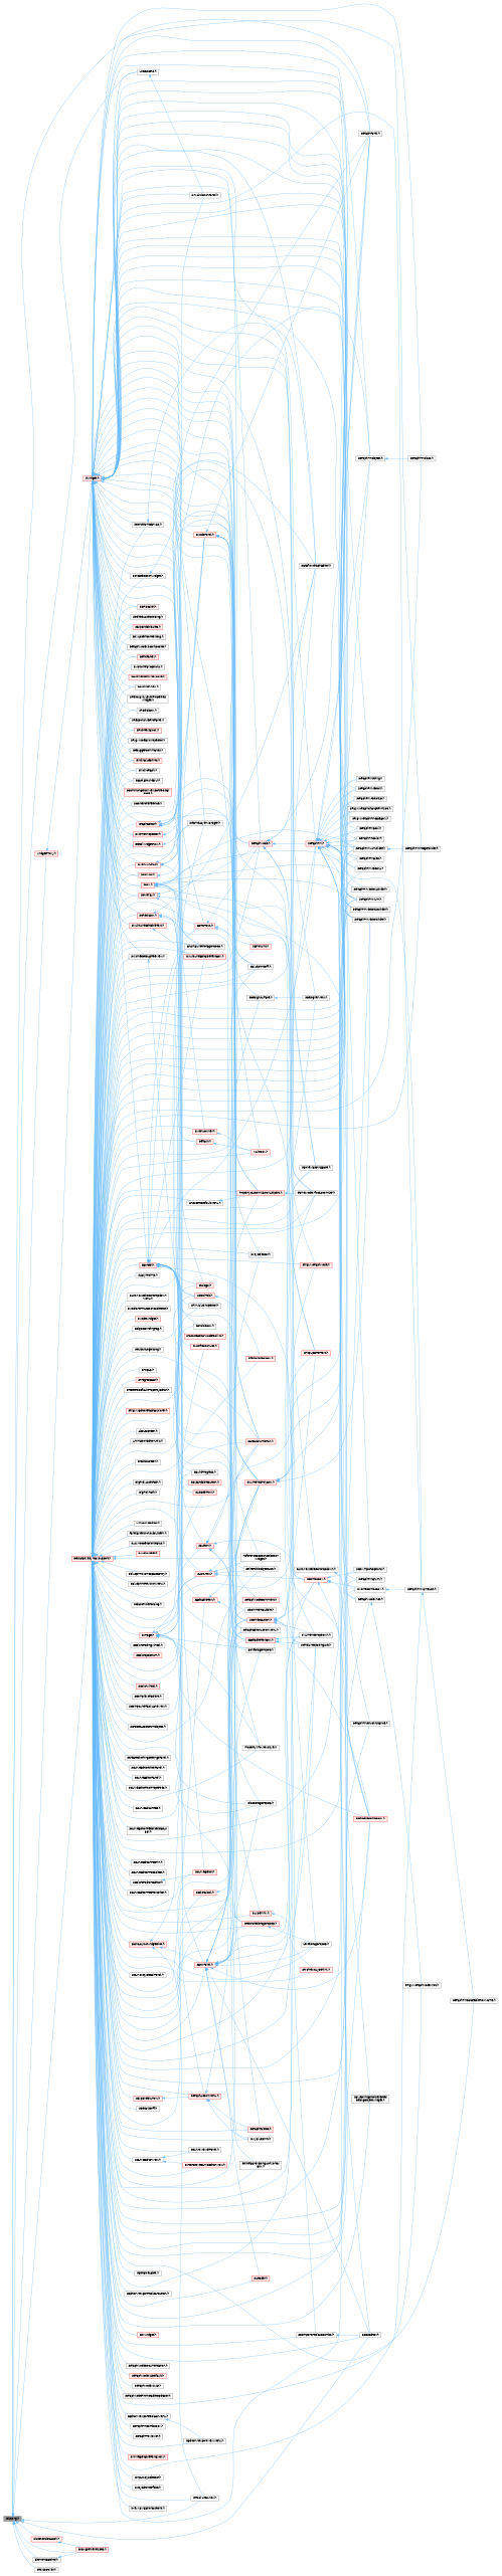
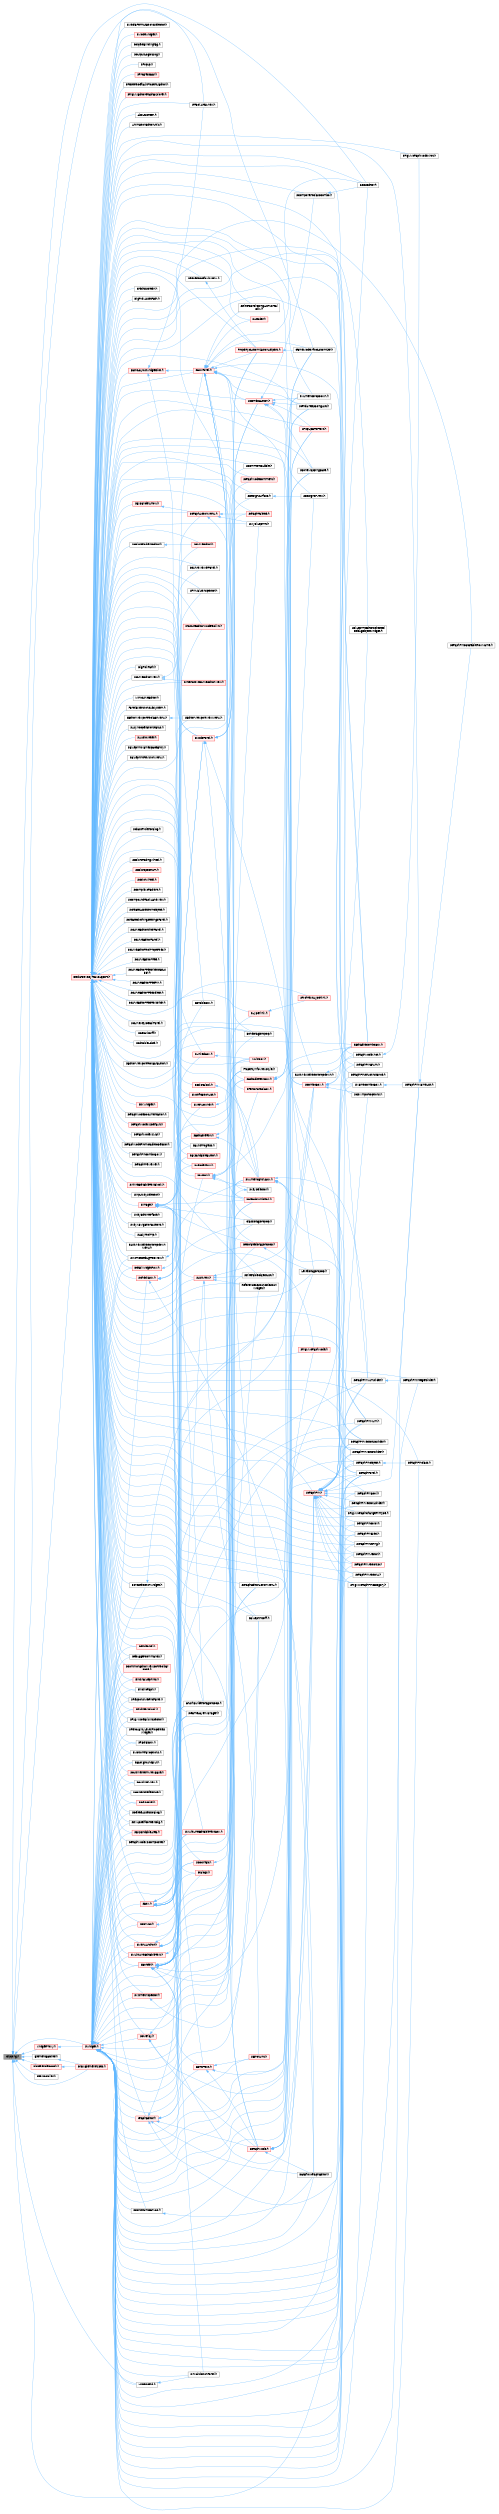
  digraph {
    rankdir=LR
    node [color=grey40 fillcolor=white fontname=Helvetica fontsize=10 shape=box style=filled]
    edge [color=steelblue1 dir=back fontname=Helvetica fontsize=10 labelfontname=Helvetica labelfontsize=10 style=solid]
    n1 [color=gray40 fillcolor=grey60 fontcolor=black height=0.2 label="Clipping.h" width=0.4]
    n2 [color=red fillcolor="#FFF0F0" height=0.2 label="DeclarativeSyntaxSupport.h" width=0.4]
    n3 [height=0.2 label="SSCSEditor.h" width=0.4]
    n4 [height=0.2 label="SGraphPanel.h" width=0.4]
    n5 [height=0.2 label="STrackAreaView.h" width=0.4]
    n6 [color=red fillcolor="#FFF0F0" height=0.2 label="DrawElementTypes.h" width=0.4]
    n7 [height=0.2 label="ElementBatcher.h" width=0.4]
    n8 [height=0.2 label="HittestGrid.h" width=0.4]
    n9 [height=0.2 label="STextScroller.h" width=0.4]
    n10 [color=red fillcolor="#FFF0F0" height=0.2 label="SWidget.h" width=0.4]
    n11 [color=red fillcolor="#FFF0F0" height=0.2 label="SlateRenderBatch.h" width=0.4]
    n12 [color=red fillcolor="#FFF0F0" height=0.2 label="WidgetProxy.h" width=0.4]
    n13 [height=0.2 label="AboutScreen.h" width=0.4]
    n14 [height=0.2 label="AnimationEditorUtils.h" width=0.4]
    n15 [color=red fillcolor="#FFF0F0" height=0.2 label="BasicLayoutWidgetSlot.h" width=0.4]
    n16 [color=red fillcolor="#FFF0F0" height=0.2 label="SBoxPanel.h" width=0.4]
    n17 [height=0.2 label="BoneDragDropOp.h" width=0.4]
    n18 [height=0.2 label="ClassDragDropOp.h" width=0.4]
    n19 [color=red fillcolor="#FFF0F0" height=0.2 label="DecoratedDragDropOp.h" width=0.4]
    n20 [height=0.2 label="LevelDragDropOp.h" width=0.4]
    n21 [height=0.2 label="GameModeInfoCustomizer.h" width=0.4]
    n22 [color=red fillcolor="#FFF0F0" height=0.2 label="PropertyCustomizationHelpers.h" width=0.4]
    n23 [color=red fillcolor="#FFF0F0" height=0.2 label="SBreadcrumbTrail.h" width=0.4]
    n24 [color=red fillcolor="#FFF0F0" height=0.2 label="SComboButton.h" width=0.4]
    n25 [height=0.2 label="SBoneMappingBase.h" width=0.4]
    n26 [color=red fillcolor="#FFF0F0" height=0.2 label="SComboBox.h" width=0.4]
    n27 [height=0.2 label="SBlueprintEditorSelected\lDebugObjectWidget.h" width=0.4]
    n28 [height=0.2 label="SCSVImportOptions.h" width=0.4]
    n29 [color=red fillcolor="#FFF0F0" height=0.2 label="SEditableComboBox.h" width=0.4]
    n30 [height=0.2 label="SNameComboBox.h" width=0.4]
    n31 [height=0.2 label="SGraphPinNameList.h" width=0.4]
    n32 [height=0.2 label="SGraphPinDataTableRowName.h" width=0.4]
    n33 [height=0.2 label="SComponentClassCombo.h" width=0.4]
    n34 [height=0.2 label="SGridLineSpacingList.h" width=0.4]
    n35 [height=0.2 label="SNumericDropDown.h" width=0.4]
    n36 [color=red fillcolor="#FFF0F0" height=0.2 label="SPopUpErrorText.h" width=0.4]
    n37 [height=0.2 label="SFilterBarClippingHorizontal\lBox.h" width=0.4]
    n38 [color=red fillcolor="#FFF0F0" height=0.2 label="SHeader.h" width=0.4]
    n39 [color=red fillcolor="#FFF0F0" height=0.2 label="SNumericEntryBox.h" width=0.4]
    n40 [height=0.2 label="SGraphPinNum.h" width=0.4]
    n41 [height=0.2 label="SGraphPinNumSlider.h" width=0.4]
    n42 [height=0.2 label="SGraphPinIntegerSlider.h" width=0.4]
    n43 [height=0.2 label="SGraphPinVector2DSlider.h" width=0.4]
    n44 [height=0.2 label="SGraphPinVectorSlider.h" width=0.4]
    n45 [color=red fillcolor="#FFF0F0" height=0.2 label="SNodePanel.h" width=0.4]
    n46 [height=0.2 label="SCommentBubble.h" width=0.4]
    n47 [height=0.2 label="SDesignSurface.h" width=0.4]
    n48 [height=0.2 label="SDesignerView.h" width=0.4]
    n49 [color=red fillcolor="#FFF0F0" height=0.2 label="SGraphNode.h" width=0.4]
    n50 [height=0.2 label="DataflowGraphEditor.h" width=0.4]
    n51 [height=0.2 label="SListViewSelectorDropdown.h" width=0.4]
    n52 [height=0.2 label="SGraphNodeKnot.h" width=0.4]
    n53 [height=0.2 label="SRigVMGraphNodeKnot.h" width=0.4]
    n54 [color=red fillcolor="#FFF0F0" height=0.2 label="SGraphPin.h" width=0.4]
    n55 [height=0.2 label="SGraphPinBool.h" width=0.4]
    n56 [height=0.2 label="SGraphPinColor.h" width=0.4]
    n57 [height=0.2 label="SGraphPinEnum.h" width=0.4]
    n58 [height=0.2 label="SGraphPinExec.h" width=0.4]
    n59 [height=0.2 label="SGraphPinObject.h" width=0.4]
    n60 [height=0.2 label="SGraphPinClass.h" width=0.4]
    n61 [height=0.2 label="SGraphPinString.h" width=0.4]
    n62 [height=0.2 label="SGraphPinStructInstance.h" width=0.4]
    n63 [height=0.2 label="SGraphPinVector.h" width=0.4]
-   n64 [height=0.2 label="SGraphPinVector2D.h" width=0.4]
+   n64 [color=red height=0.2 label="SGraphPinVector2D.h" width=0.4]
    n65 [height=0.2 label="SGraphPinVector4.h" width=0.4]
    n66 [height=0.2 label="SGraphPinVector4Slider.h" width=0.4]
    n67 [height=0.2 label="SRigVMGraphChangePinType.h" width=0.4]
    n68 [height=0.2 label="SRigVMGraphPinCategory.h" width=0.4]
    n69 [color=red fillcolor="#FFF0F0" height=0.2 label="SRigVMGraphNode.h" width=0.4]
    n70 [color=red fillcolor="#FFF0F0" height=0.2 label="SGraphNodeComment.h" width=0.4]
    n71 [height=0.2 label="BoneSelectionWidget.h" width=0.4]
    n72 [height=0.2 label="BrushBuilderDragDropOp.h" width=0.4]
    n73 [height=0.2 label="CreditsScreen.h" width=0.4]
    n74 [height=0.2 label="DebuggerCommands.h" width=0.4]
    n75 [color=red fillcolor="#FFF0F0" height=0.2 label="DetailWidgetRow.h" width=0.4]
    n76 [color=red fillcolor="#FFF0F0" height=0.2 label="Dialogs.h" width=0.4]
    n77 [height=0.2 label="DlgPickAssetPath.h" width=0.4]
    n78 [height=0.2 label="DlgPickPath.h" width=0.4]
    n79 [color=red fillcolor="#FFF0F0" height=0.2 label="FindInBlueprints.h" width=0.4]
    n80 [height=0.2 label="FindInGraph.h" width=0.4]
    n81 [color=red fillcolor="#FFF0F0" height=0.2 label="FractureEditorModeToolkit.h" width=0.4]
    n82 [color=red fillcolor="#FFF0F0" height=0.2 label="GraphEditor.h" width=0.4]
    n83 [height=0.2 label="SBlueprintDiff.h" width=0.4]
    n84 [height=0.2 label="SGraphEditorActionMenu.h" width=0.4]
    n85 [height=0.2 label="MiniCurveEditor.h" width=0.4]
    n86 [color=red fillcolor="#FFF0F0" height=0.2 label="MultiBox.h" width=0.4]
    n87 [height=0.2 label="PanelExtensionSubsystem.h" width=0.4]
    n88 [height=0.2 label="PropertyInfoViewStyle.h" width=0.4]
    n89 [height=0.2 label="ReferenceSectionSelection\lWidget.h" width=0.4]
    n90 [height=0.2 label="SAsyncOperationStatus.h" width=0.4]
    n91 [color=red fillcolor="#FFF0F0" height=0.2 label="SAudioMeter.h" width=0.4]
    n92 [height=0.2 label="SBackgroundBlur.h" width=0.4]
    n93 [height=0.2 label="SBlueprintNamespaceEntry.h" width=0.4]
    n94 [height=0.2 label="SBlueprintRevisionMenu.h" width=0.4]
    n95 [color=red fillcolor="#FFF0F0" height=0.2 label="SBorder.h" width=0.4]
    n96 [height=0.2 label="SBuildProgress.h" width=0.4]
    n97 [color=red fillcolor="#FFF0F0" height=0.2 label="SButton.h" width=0.4]
    n98 [color=red fillcolor="#FFF0F0" height=0.2 label="SHyperlink.h" width=0.4]
    n99 [color=red fillcolor="#FFF0F0" height=0.2 label="SRichTextHyperlink.h" width=0.4]
    n100 [height=0.2 label="SKeySelector.h" width=0.4]
    n101 [color=red fillcolor="#FFF0F0" height=0.2 label="SDockTab.h" width=0.4]
    n102 [color=red fillcolor="#FFF0F0" height=0.2 label="SPersonaToolBox.h" width=0.4]
    n103 [color=red fillcolor="#FFF0F0" height=0.2 label="SEditableTextBox.h" width=0.4]
    n104 [color=red fillcolor="#FFF0F0" height=0.2 label="SErrorText.h" width=0.4]
    n105 [color=red fillcolor="#FFF0F0" height=0.2 label="SErrorHint.h" width=0.4]
    n106 [color=red fillcolor="#FFF0F0" height=0.2 label="SExpandableButton.h" width=0.4]
    n107 [color=red fillcolor="#FFF0F0" height=0.2 label="SHeaderRow.h" width=0.4]
    n108 [color=red fillcolor="#FFF0F0" height=0.2 label="SMultiLineEditableTextBox.h" width=0.4]
    n109 [color=red fillcolor="#FFF0F0" height=0.2 label="SBox.h" width=0.4]
    n110 [height=0.2 label="SEnableBox.h" width=0.4]
    n111 [height=0.2 label="SGameLayerManager.h" width=0.4]
-   n112 [color=red fillcolor="#FFF0F0" height=0.2 label="Default.h" width=0.4]
+   n112 [color=red fillcolor="#FFF0F0" height=0.2 label="SLinkedBox.h" width=0.4]
    n113 [color=red fillcolor="#FFF0F0" height=0.2 label="SCanvas.h" width=0.4]
    n114 [color=red fillcolor="#FFF0F0" height=0.2 label="SCheckBox.h" width=0.4]
    n115 [color=red fillcolor="#FFF0F0" height=0.2 label="SNotificationList.h" width=0.4]
    n116 [height=0.2 label="SClassPickerDialog.h" width=0.4]
    n117 [color=red fillcolor="#FFF0F0" height=0.2 label="SColorBlock.h" width=0.4]
    n118 [height=0.2 label="SColorGradientEditor.h" width=0.4]
    n119 [color=red fillcolor="#FFF0F0" height=0.2 label="SCurveEditor.h" width=0.4]
    n120 [height=0.2 label="SColorGradingWheel.h" width=0.4]
    n121 [color=red fillcolor="#FFF0F0" height=0.2 label="SColorSpectrum.h" width=0.4]
    n122 [color=red fillcolor="#FFF0F0" height=0.2 label="SColorWheel.h" width=0.4]
    n123 [color=red fillcolor="#FFF0F0" height=0.2 label="SCommonEditorViewportToolbar\lBase.h" width=0.4]
    n124 [height=0.2 label="SComplexGradient.h" width=0.4]
    n125 [height=0.2 label="SCompoundTrackLaneView.h" width=0.4]
    n126 [height=0.2 label="SConstraintCanvas.h" width=0.4]
    n127 [height=0.2 label="SContentReference.h" width=0.4]
    n128 [height=0.2 label="SCreateAssetFromObject.h" width=0.4]
    n129 [height=0.2 label="SCreateClothingSettingsPanel.h" width=0.4]
    n130 [height=0.2 label="SCurveEditorFilterPanel.h" width=0.4]
    n131 [height=0.2 label="SCurveEditorPanel.h" width=0.4]
    n132 [height=0.2 label="SCurveEditorToolProperties.h" width=0.4]
    n133 [height=0.2 label="SCurveEditorTree.h" width=0.4]
    n134 [height=0.2 label="SCurveEditorTreeFilterStatus\lBar.h" width=0.4]
    n135 [height=0.2 label="SCurveEditorTreePin.h" width=0.4]
    n136 [height=0.2 label="SCurveEditorTreeSelect.h" width=0.4]
    n137 [height=0.2 label="SCurveEditorTreeTextFilter.h" width=0.4]
    n138 [height=0.2 label="SCurveEditorView.h" width=0.4]
    n139 [height=0.2 label="SCurveViewerPanel.h" width=0.4]
    n140 [color=red fillcolor="#FFF0F0" height=0.2 label="SInteractiveCurveEditorView.h" width=0.4]
    n141 [height=0.2 label="SCurveKeyDetailPanel.h" width=0.4]
-   n142 [fillcolor="#FFF0F0" height=0.2 label="SDPIScaler.h" width=0.4]
+   n142 [color=red fillcolor="#FFF0F0" height=0.2 label="SDPIScaler.h" width=0.4]
    n143 [height=0.2 label="SDeleteAssetsDialog.h" width=0.4]
    n144 [height=0.2 label="SDetailsDiff.h" width=0.4]
    n145 [height=0.2 label="SEditableLabel.h" width=0.4]
    n146 [color=red fillcolor="#FFF0F0" height=0.2 label="SEditableText.h" width=0.4]
    n147 [height=0.2 label="SEditorViewportToolBarButton.h" width=0.4]
    n148 [height=0.2 label="SEditorViewportToolBarMenu.h" width=0.4]
    n149 [height=0.2 label="SEditorViewportViewMenu.h" width=0.4]
    n150 [color=red fillcolor="#FFF0F0" height=0.2 label="SExpandableArea.h" width=0.4]
    n151 [color=red fillcolor="#FFF0F0" height=0.2 label="SExpanderArrow.h" width=0.4]
    n152 [color=red fillcolor="#FFF0F0" height=0.2 label="SGraphActionMenu.h" width=0.4]
    n153 [color=red fillcolor="#FFF0F0" height=0.2 label="SGraphPalette.h" width=0.4]
    n154 [height=0.2 label="SMyBlueprint.h" width=0.4]
    n155 [height=0.2 label="SFilterableObjectList.h" width=0.4]
    n156 [height=0.2 label="SFixupSelfContextDlg.h" width=0.4]
    n157 [color=red fillcolor="#FFF0F0" height=0.2 label="SFxWidget.h" width=0.4]
    n158 [height=0.2 label="SGraphNodeDocumentation.h" width=0.4]
    n159 [height=0.2 label="SGraphNodeK2Composite.h" width=0.4]
    n160 [color=red fillcolor="#FFF0F0" height=0.2 label="SGraphNodeK2Default.h" width=0.4]
    n161 [height=0.2 label="SGraphNodeK2Var.h" width=0.4]
    n162 [height=0.2 label="SGraphNodePromotableOperator.h" width=0.4]
    n163 [height=0.2 label="SGraphPinComboBox.h" width=0.4]
    n164 [height=0.2 label="SGraphPreviewer.h" width=0.4]
    n165 [color=red fillcolor="#FFF0F0" height=0.2 label="SGridPanel.h" width=0.4]
    n166 [color=red fillcolor="#FFF0F0" height=0.2 label="SImage.h" width=0.4]
    n167 [color=red fillcolor="#FFF0F0" height=0.2 label="SListView.h" width=0.4]
    n168 [color=red fillcolor="#FFF0F0" height=0.2 label="SInlineEditableTextBlock.h" width=0.4]
    n169 [height=0.2 label="SInputKeySelector.h" width=0.4]
    n170 [height=0.2 label="SInvalidationPanel.h" width=0.4]
    n171 [height=0.2 label="SKeyEditInterface.h" width=0.4]
    n172 [height=0.2 label="SKeyNavigationButtons.h" width=0.4]
    n173 [height=0.2 label="SKismetDebugTreeView.h" width=0.4]
    n174 [height=0.2 label="SPinValueInspector.h" width=0.4]
    n175 [color=red fillcolor="#FFF0F0" height=0.2 label="SKismetInspector.h" width=0.4]
    n176 [height=0.2 label="SLazyToolTip.h" width=0.4]
    n177 [height=0.2 label="SListViewSelectorDropdown\lMenu.h" width=0.4]
    n178 [height=0.2 label="SMediaPermutationsSelector.h" width=0.4]
    n179 [color=red fillcolor="#FFF0F0" height=0.2 label="SMenuAnchor.h" width=0.4]
    n180 [color=red fillcolor="#FFF0F0" height=0.2 label="SMenuOwner.h" width=0.4]
    n181 [color=red fillcolor="#FFF0F0" height=0.2 label="SModeWidget.h" width=0.4]
    n182 [height=0.2 label="SMotionTrailOptions.h" width=0.4]
    n183 [color=red fillcolor="#FFF0F0" height=0.2 label="SMultiLineEditableText.h" width=0.4]
    n184 [height=0.2 label="SObjectBindingTag.h" width=0.4]
    n185 [color=red fillcolor="#FFF0F0" height=0.2 label="SOutlinerItemViewBase.h" width=0.4]
    n186 [height=0.2 label="SOutlinerView.h" width=0.4]
    n187 [height=0.2 label="SOutputLogDialog.h" width=0.4]
    n188 [color=red fillcolor="#FFF0F0" height=0.2 label="SOverlay.h" width=0.4]
    n189 [height=0.2 label="SPerQualityLevelProperties\lWidget.h" width=0.4]
    n190 [height=0.2 label="SPopup.h" width=0.4]
    n191 [color=red fillcolor="#FFF0F0" height=0.2 label="SProgressBar.h" width=0.4]
    n192 [height=0.2 label="SRadialBox.h" width=0.4]
    n193 [height=0.2 label="SResetToDefaultMenu.h" width=0.4]
    n194 [height=0.2 label="SResetToDefaultPropertyEditor.h" width=0.4]
    n195 [height=0.2 label="SResponsiveGridPanel.h" width=0.4]
    n196 [color=red fillcolor="#FFF0F0" height=0.2 label="SRichTextBlock.h" width=0.4]
    n197 [height=0.2 label="SRigVMDetailsInspector.h" width=0.4]
    n198 [color=red fillcolor="#FFF0F0" height=0.2 label="SRigVMEditorGraphExplorer.h" width=0.4]
    n1 -> n2
    n1 -> n3
    n1 -> n4
    n1 -> n5
    n1 -> n6
    n1 -> n7
    n1 -> n8
    n1 -> n9
    n1 -> n10
    n1 -> n11
    n1 -> n12
    n2 -> n3
    n2 -> n4
    n2 -> n5
    n2 -> n13
    n2 -> n14
    n2 -> n15
    n2 -> n16
    n2 -> n17
    n2 -> n18
    n2 -> n19
    n2 -> n20
    n2 -> n21
    n2 -> n22
    n2 -> n23
    n2 -> n24
    n2 -> n25
    n2 -> n26
    n2 -> n27
    n2 -> n28
    n2 -> n29
    n2 -> n30
    n2 -> n31
    n2 -> n32
    n2 -> n33
    n2 -> n34
    n2 -> n35
    n2 -> n36
    n2 -> n37
    n2 -> n38
    n2 -> n39
    n2 -> n40
    n2 -> n41
    n2 -> n42
    n2 -> n43
    n2 -> n44
    n2 -> n45
    n2 -> n46
    n2 -> n47
    n2 -> n48
    n2 -> n49
    n2 -> n50
    n2 -> n51
    n2 -> n52
    n2 -> n53
    n2 -> n54
    n2 -> n55
    n2 -> n56
    n2 -> n57
    n2 -> n58
    n2 -> n59
    n2 -> n60
    n2 -> n61
    n2 -> n62
    n2 -> n63
    n2 -> n64
    n2 -> n65
    n2 -> n66
    n2 -> n67
    n2 -> n68
    n2 -> n69
    n2 -> n70
    n2 -> n71
    n2 -> n72
    n2 -> n73
    n2 -> n74
    n2 -> n75
    n2 -> n76
    n2 -> n77
    n2 -> n78
    n2 -> n79
    n2 -> n80
    n2 -> n81
    n2 -> n82
    n2 -> n83
    n2 -> n84
    n2 -> n85
    n2 -> n86
    n2 -> n87
    n2 -> n88
    n2 -> n89
    n2 -> n90
    n2 -> n91
    n2 -> n92
    n2 -> n93
    n2 -> n94
    n2 -> n95
    n2 -> n96
    n2 -> n97
    n2 -> n98
    n2 -> n99
-   n2 -> n100
+   n100 -> n2
    n2 -> n101
    n2 -> n102
    n2 -> n103
    n2 -> n104
    n2 -> n105
    n2 -> n106
    n2 -> n107
    n2 -> n108
    n2 -> n109
    n2 -> n110
    n2 -> n111
    n2 -> n112
    n2 -> n113
    n2 -> n114
    n2 -> n115
    n2 -> n116
    n2 -> n117
    n2 -> n118
    n2 -> n119
    n2 -> n120
    n2 -> n121
    n2 -> n122
    n2 -> n123
    n2 -> n124
    n2 -> n125
    n2 -> n126
    n2 -> n127
    n2 -> n128
    n2 -> n129
    n2 -> n130
    n2 -> n131
    n2 -> n132
    n2 -> n133
    n2 -> n134
    n2 -> n135
    n2 -> n136
    n2 -> n137
    n2 -> n138
    n2 -> n139
    n2 -> n140
    n2 -> n141
    n2 -> n142
    n2 -> n143
    n2 -> n144
    n2 -> n145
    n2 -> n146
    n2 -> n147
    n2 -> n148
    n2 -> n149
    n2 -> n150
    n2 -> n151
    n2 -> n152
    n2 -> n153
    n2 -> n154
    n2 -> n155
    n2 -> n156
    n2 -> n157
    n2 -> n158
    n2 -> n159
    n2 -> n160
    n2 -> n161
    n2 -> n162
    n2 -> n163
    n2 -> n164
    n2 -> n165
    n2 -> n166
    n2 -> n167
    n2 -> n168
    n2 -> n169
    n2 -> n170
    n2 -> n171
    n2 -> n172
    n2 -> n173
    n2 -> n174
    n2 -> n175
    n2 -> n176
    n2 -> n177
    n2 -> n178
    n2 -> n179
    n2 -> n180
    n2 -> n181
    n2 -> n182
    n2 -> n183
    n2 -> n184
    n2 -> n185
    n2 -> n186
    n2 -> n187
    n2 -> n188
    n2 -> n189
    n2 -> n190
    n2 -> n191
    n2 -> n192
    n2 -> n193
    n2 -> n194
    n2 -> n195
    n2 -> n196
    n2 -> n197
    n2 -> n198
    n7 -> n6
    n8 -> n170
    n10 -> n3
    n10 -> n4
    n10 -> n8
    n10 -> n16
    n10 -> n21
    n10 -> n22
    n10 -> n23
    n10 -> n24
    n10 -> n25
    n10 -> n26
    n10 -> n28
    n10 -> n30
    n10 -> n31
    n10 -> n34
    n10 -> n35
    n10 -> n36
    n10 -> n39
    n10 -> n40
    n10 -> n41
    n10 -> n42
    n10 -> n43
    n10 -> n44
    n10 -> n45
    n10 -> n48
    n10 -> n49
    n10 -> n50
    n10 -> n54
    n10 -> n55
    n10 -> n56
    n10 -> n58
    n10 -> n59
    n10 -> n60
    n10 -> n61
    n10 -> n63
    n10 -> n64
    n10 -> n65
    n10 -> n66
    n10 -> n67
    n10 -> n68
    n10 -> n71
    n10 -> n72
    n10 -> n74
    n10 -> n75
    n10 -> n76
    n10 -> n79
    n10 -> n80
    n10 -> n82
    n10 -> n86
    n10 -> n89
    n10 -> n92
    n10 -> n95
    n10 -> n100
    n10 -> n101
    n10 -> n104
    n10 -> n105
    n10 -> n109
    n10 -> n111
    n10 -> n113
    n10 -> n114
    n10 -> n119
    n10 -> n123
    n10 -> n126
    n10 -> n127
    n10 -> n142
    n10 -> n143
    n10 -> n146
    n10 -> n150
    n10 -> n152
    n10 -> n153
    n10 -> n154
    n10 -> n155
    n10 -> n156
    n10 -> n159
    n10 -> n165
    n10 -> n170
    n10 -> n173
    n10 -> n175
    n10 -> n179
    n10 -> n182
    n10 -> n183
    n10 -> n185
    n10 -> n186
    n10 -> n188
    n10 -> n189
    n10 -> n192
    n10 -> n195
    n10 -> n196
    n10 -> n197
    n11 -> n6
    n12 -> n10
    n15 -> n5
    n15 -> n16
    n15 -> n45
    n16 -> n3
    n16 -> n17
    n16 -> n18
    n16 -> n19
    n16 -> n20
    n16 -> n21
    n16 -> n22
    n16 -> n23
    n16 -> n24
    n16 -> n29
    n16 -> n34
    n16 -> n35
    n16 -> n37
    n16 -> n38
    n16 -> n39
    n19 -> n20
    n22 -> n21
    n24 -> n25
    n24 -> n26
    n24 -> n33
    n24 -> n34
    n24 -> n35
    n24 -> n36
    n26 -> n27
    n26 -> n28
    n26 -> n29
    n26 -> n30
    n30 -> n31
    n31 -> n32
    n33 -> n3
    n39 -> n40
    n39 -> n41
    n39 -> n43
    n39 -> n44
    n41 -> n42
    n45 -> n4
    n45 -> n46
    n45 -> n47
    n45 -> n49
    n45 -> n70
    n47 -> n48
    n49 -> n4
    n49 -> n50
    n49 -> n51
    n49 -> n54
    n49 -> n69
    n51 -> n52
    n52 -> n53
    n54 -> n4
    n54 -> n31
    n54 -> n40
    n54 -> n41
    n54 -> n43
    n54 -> n44
    n54 -> n52
    n54 -> n55
    n54 -> n56
    n54 -> n57
    n54 -> n58
    n54 -> n59
    n54 -> n61
    n54 -> n62
    n54 -> n63
    n54 -> n64
    n54 -> n65
    n54 -> n66
    n54 -> n67
    n54 -> n68
    n59 -> n60
    n71 -> n25
    n75 -> n22
    n82 -> n4
    n82 -> n45
    n82 -> n49
    n82 -> n50
    n82 -> n83
    n82 -> n84
    n95 -> n17
    n95 -> n18
    n95 -> n19
    n95 -> n20
    n95 -> n39
    n95 -> n54
    n95 -> n72
    n95 -> n76
    n95 -> n84
    n95 -> n96
    n95 -> n97
    n95 -> n101
    n95 -> n103
    n95 -> n104
    n95 -> n106
    n95 -> n107
    n95 -> n108
    n97 -> n23
    n97 -> n29
    n97 -> n88
    n97 -> n98
    n97 -> n100
    n98 -> n99
    n101 -> n102
    n103 -> n29
    n103 -> n34
    n103 -> n35
    n104 -> n36
    n104 -> n49
    n104 -> n105
    n109 -> n21
    n109 -> n26
    n109 -> n40
    n109 -> n41
    n109 -> n43
    n109 -> n44
    n109 -> n72
    n109 -> n110
    n109 -> n111
    n109 -> n112
    n112 -> n86
    n113 -> n111
    n114 -> n39
    n114 -> n50
    n114 -> n81
    n114 -> n115
    n117 -> n39
    n118 -> n119
    n126 -> n50
    n138 -> n139
    n138 -> n140
    n146 -> n39
    n146 -> n103
    n148 -> n149
    n151 -> n152
    n152 -> n84
    n152 -> n153
    n152 -> n154
    n166 -> n17
    n166 -> n18
    n166 -> n19
    n166 -> n23
    n166 -> n29
    n166 -> n69
    n166 -> n72
    n166 -> n88
    n166 -> n167
    n167 -> n26
    n167 -> n83
    n167 -> n89
    n167 -> n155
    n173 -> n174
    n175 -> n83
    n179 -> n23
    n179 -> n24
    n179 -> n59
    n179 -> n180
    n180 -> n86
    n183 -> n108
    n188 -> n29
    n188 -> n49
    n188 -> n167
    n193 -> n22
  }
